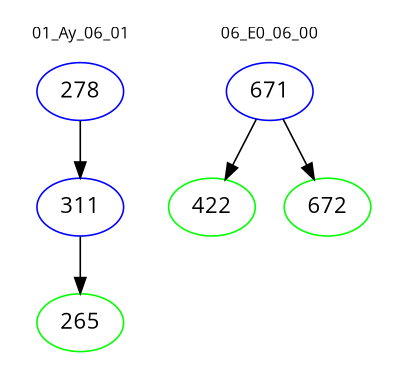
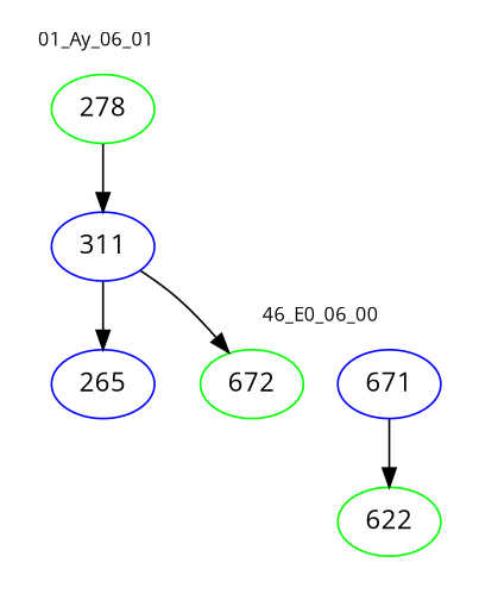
  digraph {
    fontname="Open Sans"
    node [color=blue fontname="Open Sans"]
    edge [color=black fontname="Open Sans"]
-   n1 [label=278]
+   n1 [color=green label=278]
    n2 [label=311]
-   n3 [color=green label=265]
+   n3 [label=265]
    n4 [label=671]
-   n5 [color=green label=422]
+   n5 [color=green label=622]
    n6 [color=green label=672]
    subgraph cluster_1 {
      color=white
      fontsize=10
      label="01_Ay_06_01"
      n1
      n2
      n3
    }
    subgraph cluster_2 {
      color=white
      fontsize=10
-     label="06_E0_06_00"
+     label="46_E0_06_00"
      n4
      n5
      n6
    }
    n1 -> n2
    n2 -> n3
    n4 -> n5
-   n4 -> n6
+   n2 -> n6
  }
